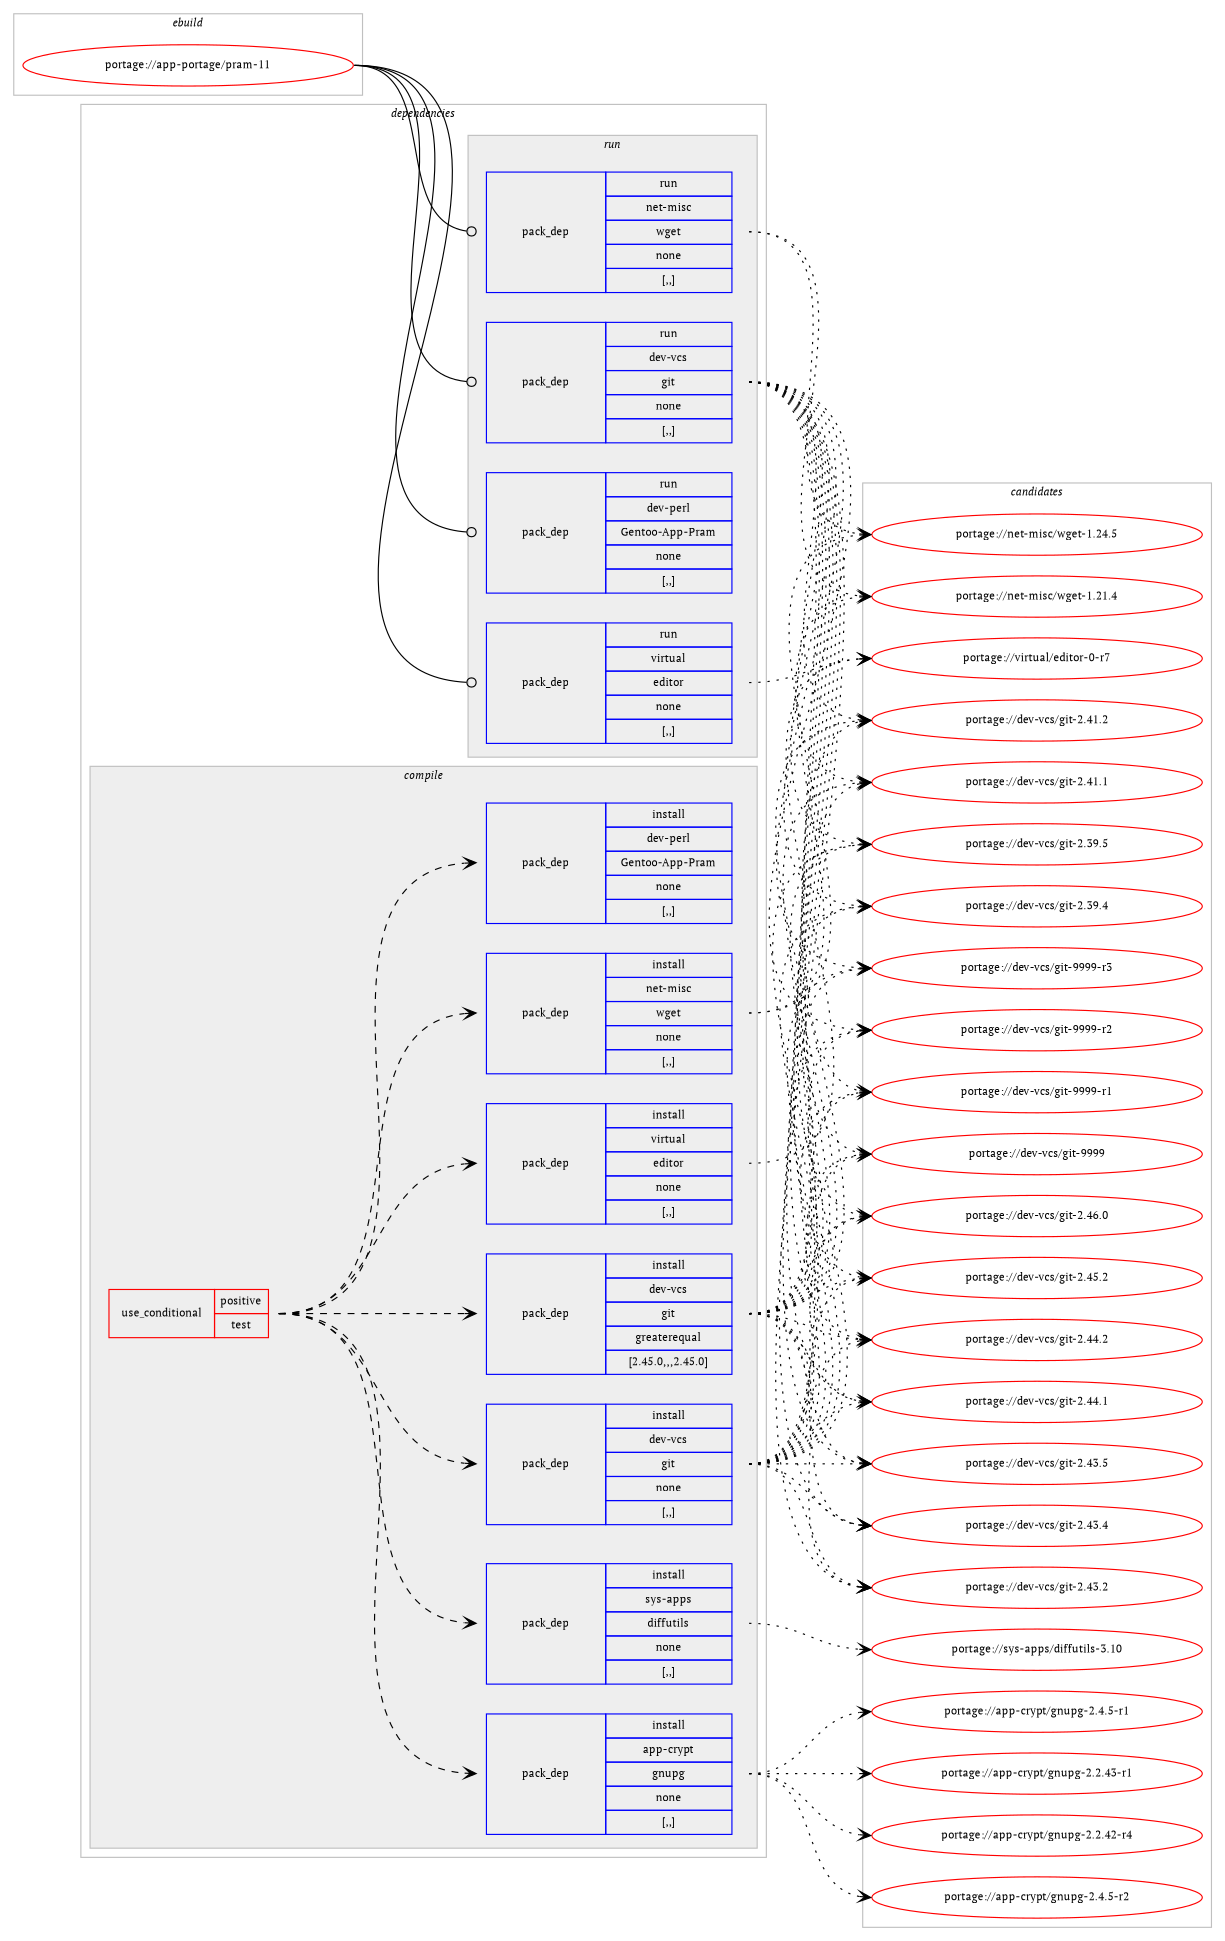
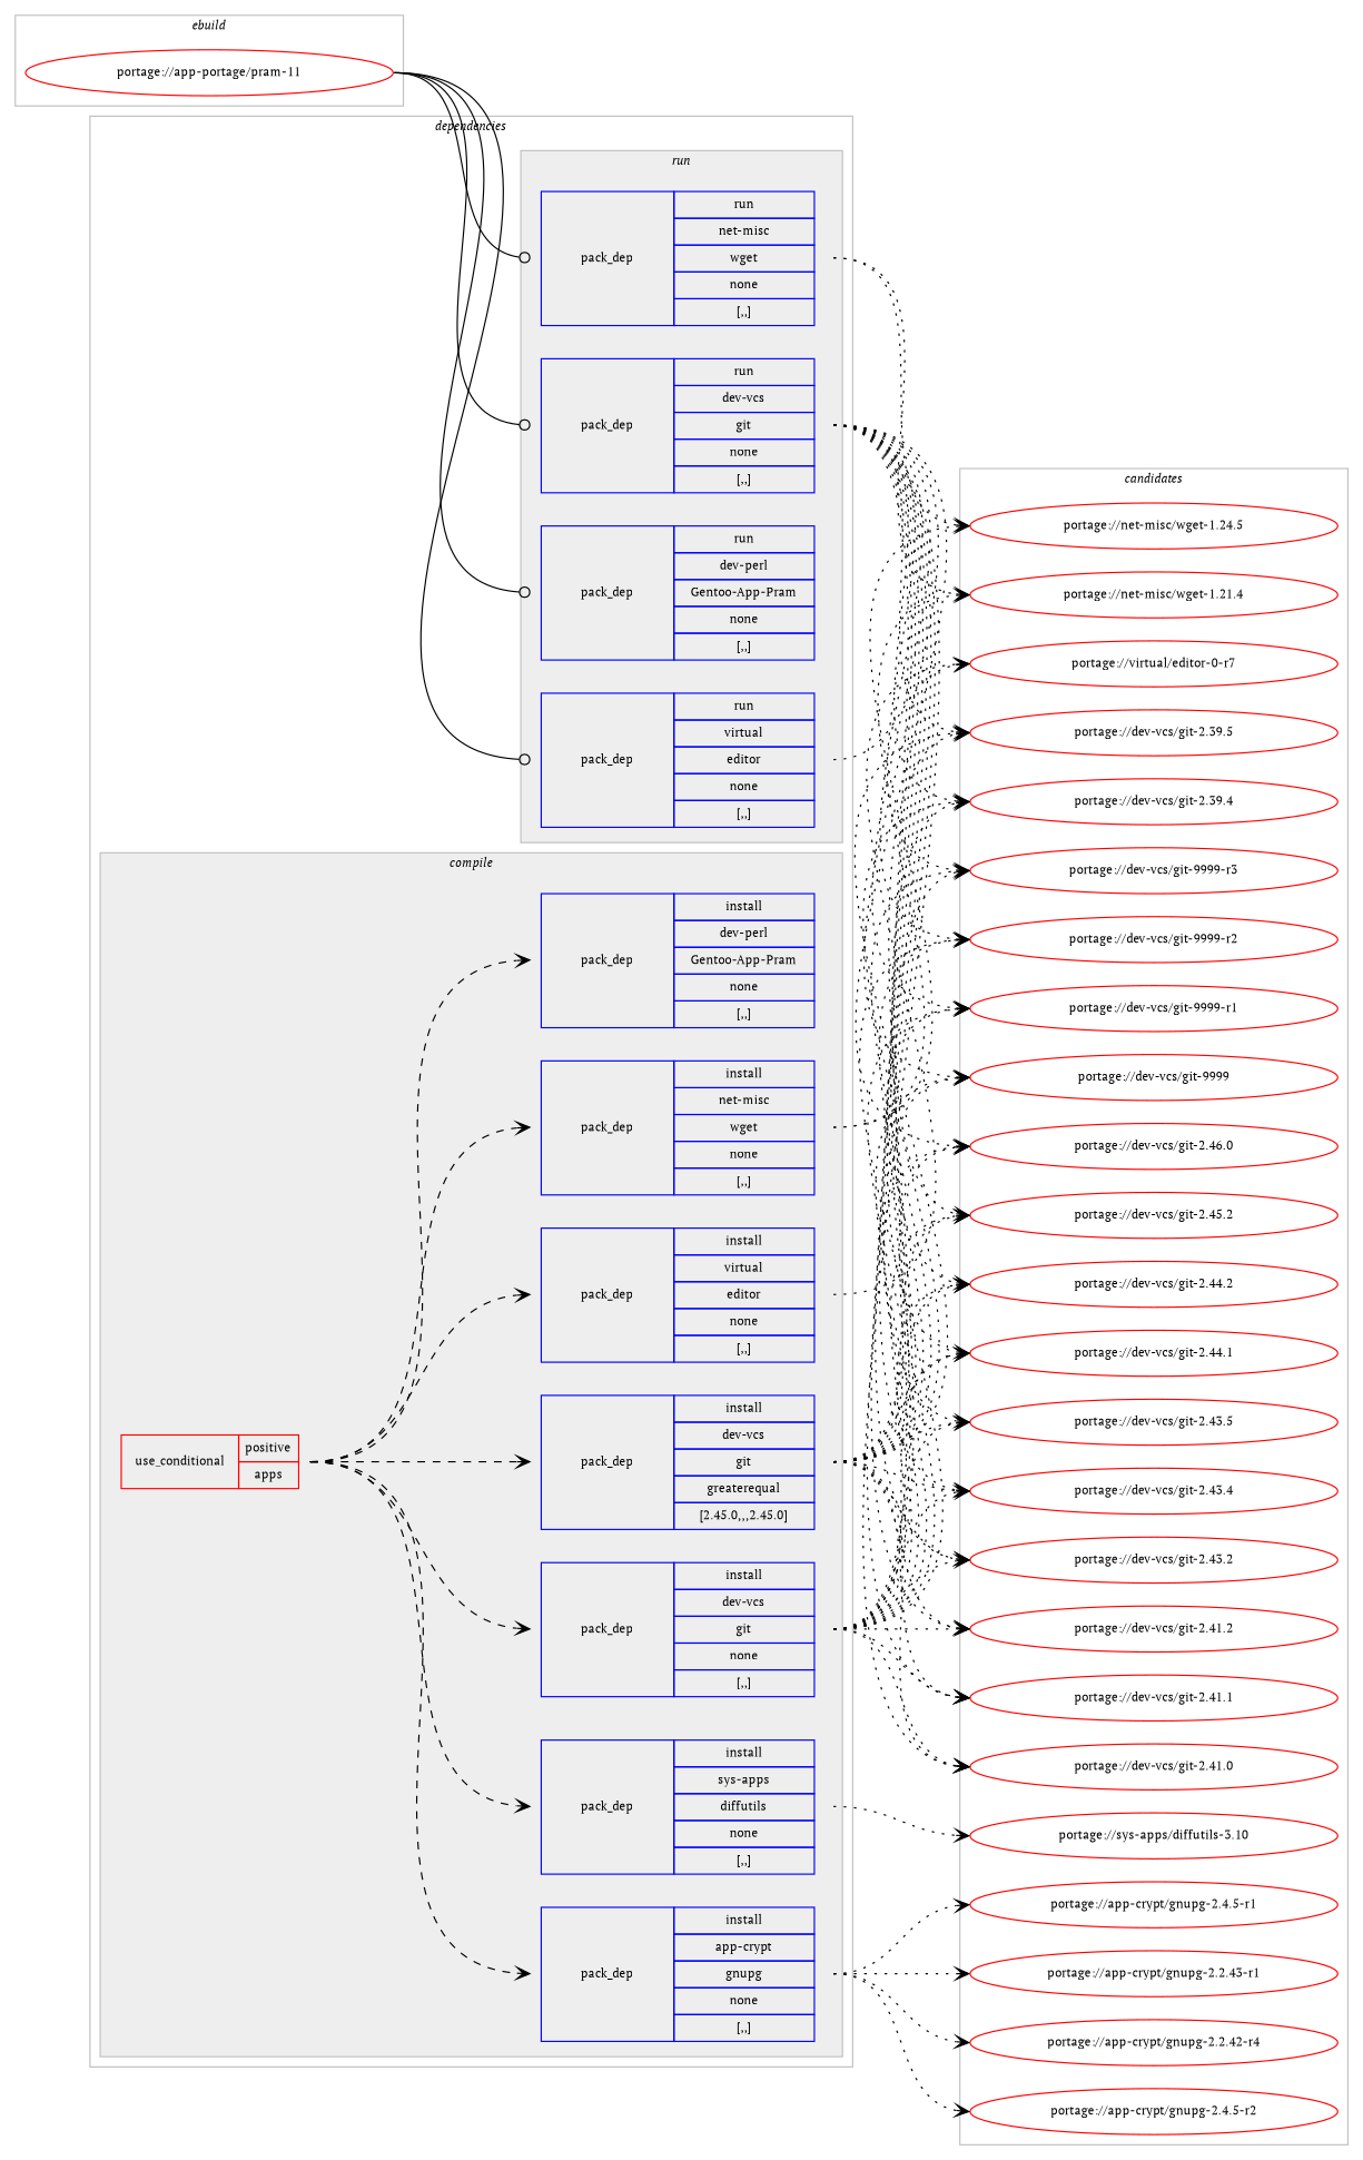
  digraph {
    compound=true
    concentrate=true
    fontname="PT Serif"
    fontsize=10
    newrank=true
    rankdir=LR
    ranksep=1.5
    node [color=red fontname="PT Serif" fontsize=10]
    edge [arrowhead=vee fontname="PT Serif" headport=w style=dotted tailport=e weight=100]
    n1 [label="portage://app-portage/pram-11" width=4]
    n2 [color=blue label=<<TABLE BORDER="0" CELLBORDER="1" CELLSPACING="0" CELLPADDING="4" WIDTH="220"><TR><TD ROWSPAN="6" CELLPADDING="30">pack_dep</TD></TR><TR><TD WIDTH="110">install</TD></TR><TR><TD>dev-vcs</TD></TR><TR><TD>git</TD></TR><TR><TD>none</TD></TR><TR><TD>[,,]</TD></TR></TABLE>> shape=none]
    n3 [color=blue label=<<TABLE BORDER="0" CELLBORDER="1" CELLSPACING="0" CELLPADDING="4" WIDTH="220"><TR><TD ROWSPAN="6" CELLPADDING="30">pack_dep</TD></TR><TR><TD WIDTH="110">install</TD></TR><TR><TD>net-misc</TD></TR><TR><TD>wget</TD></TR><TR><TD>none</TD></TR><TR><TD>[,,]</TD></TR></TABLE>> shape=none]
    n4 [color=blue label=<<TABLE BORDER="0" CELLBORDER="1" CELLSPACING="0" CELLPADDING="4" WIDTH="220"><TR><TD ROWSPAN="6" CELLPADDING="30">pack_dep</TD></TR><TR><TD WIDTH="110">install</TD></TR><TR><TD>virtual</TD></TR><TR><TD>editor</TD></TR><TR><TD>none</TD></TR><TR><TD>[,,]</TD></TR></TABLE>> shape=none]
    n5 [color=blue label=<<TABLE BORDER="0" CELLBORDER="1" CELLSPACING="0" CELLPADDING="4" WIDTH="220"><TR><TD ROWSPAN="6" CELLPADDING="30">pack_dep</TD></TR><TR><TD WIDTH="110">install</TD></TR><TR><TD>dev-perl</TD></TR><TR><TD>Gentoo-App-Pram</TD></TR><TR><TD>none</TD></TR><TR><TD>[,,]</TD></TR></TABLE>> shape=none]
    n6 [color=blue label=<<TABLE BORDER="0" CELLBORDER="1" CELLSPACING="0" CELLPADDING="4" WIDTH="220"><TR><TD ROWSPAN="6" CELLPADDING="30">pack_dep</TD></TR><TR><TD WIDTH="110">install</TD></TR><TR><TD>app-crypt</TD></TR><TR><TD>gnupg</TD></TR><TR><TD>none</TD></TR><TR><TD>[,,]</TD></TR></TABLE>> shape=none]
    n7 [color=blue label=<<TABLE BORDER="0" CELLBORDER="1" CELLSPACING="0" CELLPADDING="4" WIDTH="220"><TR><TD ROWSPAN="6" CELLPADDING="30">pack_dep</TD></TR><TR><TD WIDTH="110">install</TD></TR><TR><TD>dev-vcs</TD></TR><TR><TD>git</TD></TR><TR><TD>greaterequal</TD></TR><TR><TD>[2.45.0,,,2.45.0]</TD></TR></TABLE>> shape=none]
    n8 [color=blue label=<<TABLE BORDER="0" CELLBORDER="1" CELLSPACING="0" CELLPADDING="4" WIDTH="220"><TR><TD ROWSPAN="6" CELLPADDING="30">pack_dep</TD></TR><TR><TD WIDTH="110">install</TD></TR><TR><TD>sys-apps</TD></TR><TR><TD>diffutils</TD></TR><TR><TD>none</TD></TR><TR><TD>[,,]</TD></TR></TABLE>> shape=none]
-   n9 [label=<<TABLE BORDER="0" CELLBORDER="1" CELLSPACING="0" CELLPADDING="4"><TR><TD ROWSPAN="3" CELLPADDING="10">use_conditional</TD></TR><TR><TD>positive</TD></TR><TR><TD>test</TD></TR></TABLE>> shape=none]
+   n9 [label=<<TABLE BORDER="0" CELLBORDER="1" CELLSPACING="0" CELLPADDING="4"><TR><TD ROWSPAN="3" CELLPADDING="10">use_conditional</TD></TR><TR><TD>positive</TD></TR><TR><TD>apps</TD></TR></TABLE>> shape=none]
    n10 [color=blue label=<<TABLE BORDER="0" CELLBORDER="1" CELLSPACING="0" CELLPADDING="4" WIDTH="220"><TR><TD ROWSPAN="6" CELLPADDING="30">pack_dep</TD></TR><TR><TD WIDTH="110">run</TD></TR><TR><TD>virtual</TD></TR><TR><TD>editor</TD></TR><TR><TD>none</TD></TR><TR><TD>[,,]</TD></TR></TABLE>> shape=none]
    n11 [color=blue label=<<TABLE BORDER="0" CELLBORDER="1" CELLSPACING="0" CELLPADDING="4" WIDTH="220"><TR><TD ROWSPAN="6" CELLPADDING="30">pack_dep</TD></TR><TR><TD WIDTH="110">run</TD></TR><TR><TD>dev-vcs</TD></TR><TR><TD>git</TD></TR><TR><TD>none</TD></TR><TR><TD>[,,]</TD></TR></TABLE>> shape=none]
    n12 [color=blue label=<<TABLE BORDER="0" CELLBORDER="1" CELLSPACING="0" CELLPADDING="4" WIDTH="220"><TR><TD ROWSPAN="6" CELLPADDING="30">pack_dep</TD></TR><TR><TD WIDTH="110">run</TD></TR><TR><TD>net-misc</TD></TR><TR><TD>wget</TD></TR><TR><TD>none</TD></TR><TR><TD>[,,]</TD></TR></TABLE>> shape=none]
    n13 [color=blue label=<<TABLE BORDER="0" CELLBORDER="1" CELLSPACING="0" CELLPADDING="4" WIDTH="220"><TR><TD ROWSPAN="6" CELLPADDING="30">pack_dep</TD></TR><TR><TD WIDTH="110">run</TD></TR><TR><TD>dev-perl</TD></TR><TR><TD>Gentoo-App-Pram</TD></TR><TR><TD>none</TD></TR><TR><TD>[,,]</TD></TR></TABLE>> shape=none]
    n14 [label="portage://dev-vcs/git-9999-r3" width=4]
    n15 [label="portage://dev-vcs/git-9999-r2" width=4]
    n16 [label="portage://dev-vcs/git-9999-r1" width=4]
    n17 [label="portage://dev-vcs/git-9999" width=4]
    n18 [label="portage://dev-vcs/git-2.46.0" width=4]
    n19 [label="portage://dev-vcs/git-2.45.2" width=4]
    n20 [label="portage://dev-vcs/git-2.44.2" width=4]
    n21 [label="portage://dev-vcs/git-2.44.1" width=4]
    n22 [label="portage://dev-vcs/git-2.43.5" width=4]
    n23 [label="portage://dev-vcs/git-2.43.4" width=4]
    n24 [label="portage://dev-vcs/git-2.43.2" width=4]
    n25 [label="portage://dev-vcs/git-2.41.2" width=4]
    n26 [label="portage://dev-vcs/git-2.41.1" width=4]
+   n27 [label="portage://dev-vcs/git-2.41.0" width=4]
    n28 [label="portage://dev-vcs/git-2.39.5" width=4]
    n29 [label="portage://dev-vcs/git-2.39.4" width=4]
    n30 [label="portage://net-misc/wget-1.24.5" width=4]
    n31 [label="portage://net-misc/wget-1.21.4" width=4]
    n32 [label="portage://virtual/editor-0-r7" width=4]
    n33 [label="portage://app-crypt/gnupg-2.4.5-r2" width=4]
    n34 [label="portage://app-crypt/gnupg-2.4.5-r1" width=4]
    n35 [label="portage://app-crypt/gnupg-2.2.43-r1" width=4]
    n36 [label="portage://app-crypt/gnupg-2.2.42-r4" width=4]
    n37 [label="portage://sys-apps/diffutils-3.10" width=4]
    subgraph cluster_1 {
      color=gray
      label=<<i>ebuild</i>>
      n1
    }
    subgraph cluster_2 {
      color=gray
      label=<<i>dependencies</i>>
      subgraph cluster_3 {
        color=gray
        fillcolor="#eeeeee"
        label=<<i>compile</i>>
        style=filled
        subgraph sub_4 {
          color=gray
          fillcolor="#eeeeee"
          label=<<i>compile</i>>
          style=filled
          n9
          subgraph sub_5 {
            color=gray
            fillcolor="#eeeeee"
            label=<<i>compile</i>>
            style=filled
            n2
          }
          subgraph sub_6 {
            color=gray
            fillcolor="#eeeeee"
            label=<<i>compile</i>>
            style=filled
            n3
          }
          subgraph sub_7 {
            color=gray
            fillcolor="#eeeeee"
            label=<<i>compile</i>>
            style=filled
            n4
          }
          subgraph sub_8 {
            color=gray
            fillcolor="#eeeeee"
            label=<<i>compile</i>>
            style=filled
            n5
          }
          subgraph sub_9 {
            color=gray
            fillcolor="#eeeeee"
            label=<<i>compile</i>>
            style=filled
            n6
          }
          subgraph sub_10 {
            color=gray
            fillcolor="#eeeeee"
            label=<<i>compile</i>>
            style=filled
            n7
          }
          subgraph sub_11 {
            color=gray
            fillcolor="#eeeeee"
            label=<<i>compile</i>>
            style=filled
            n8
          }
        }
      }
      subgraph cluster_12 {
        color=gray
        fillcolor="#eeeeee"
        label=<<i>compile and run</i>>
        style=filled
      }
      subgraph cluster_13 {
        color=gray
        fillcolor="#eeeeee"
        label=<<i>run</i>>
        style=filled
        subgraph sub_14 {
          color=gray
          fillcolor="#eeeeee"
          label=<<i>run</i>>
          style=filled
          n10
        }
        subgraph sub_15 {
          color=gray
          fillcolor="#eeeeee"
          label=<<i>run</i>>
          style=filled
          n11
        }
        subgraph sub_16 {
          color=gray
          fillcolor="#eeeeee"
          label=<<i>run</i>>
          style=filled
          n12
        }
        subgraph sub_17 {
          color=gray
          fillcolor="#eeeeee"
          label=<<i>run</i>>
          style=filled
          n13
        }
      }
    }
    subgraph cluster_18 {
      color=gray
      label=<<i>candidates</i>>
      rank=same
      subgraph sub_19 {
        color=black
        label=<<i>candidates</i>>
        nodesep=1
        rank=same
        n14
        n15
        n16
        n17
        n18
        n19
        n20
        n21
        n22
        n23
        n24
        n25
        n26
+       n27
        n28
        n29
      }
      subgraph sub_20 {
        color=black
        label=<<i>candidates</i>>
        nodesep=1
        rank=same
        n30
        n31
      }
      subgraph sub_21 {
        color=black
        label=<<i>candidates</i>>
        nodesep=1
        rank=same
        n32
      }
      subgraph sub_22 {
        color=black
        label=<<i>candidates</i>>
        nodesep=1
        rank=same
      }
      subgraph sub_23 {
        color=black
        label=<<i>candidates</i>>
        nodesep=1
        rank=same
        n14
        n15
        n16
        n17
        n18
        n19
        n20
        n21
        n22
        n23
        n24
        n25
        n26
+       n27
        n28
        n29
      }
      subgraph sub_24 {
        color=black
        label=<<i>candidates</i>>
        nodesep=1
        rank=same
        n33
        n34
        n35
        n36
      }
      subgraph sub_25 {
        color=black
        label=<<i>candidates</i>>
        nodesep=1
        rank=same
        n14
        n15
        n16
        n17
        n18
        n19
        n20
        n21
        n22
        n23
        n24
        n25
        n26
+       n27
        n28
        n29
      }
      subgraph sub_26 {
        color=black
        label=<<i>candidates</i>>
        nodesep=1
        rank=same
        n37
      }
      subgraph sub_27 {
        color=black
        label=<<i>candidates</i>>
        nodesep=1
        rank=same
        n30
        n31
      }
      subgraph sub_28 {
        color=black
        label=<<i>candidates</i>>
        nodesep=1
        rank=same
        n32
      }
      subgraph sub_29 {
        color=black
        label=<<i>candidates</i>>
        nodesep=1
        rank=same
      }
    }
    n1 -> n10 [arrowhead=odot style=solid weight=20]
    n1 -> n11 [arrowhead=odot style=solid weight=20]
    n1 -> n12 [arrowhead=odot style=solid weight=20]
    n1 -> n13 [arrowhead=odot style=solid weight=20]
    n2 -> n14
    n2 -> n15
    n2 -> n16
    n2 -> n17
    n2 -> n18
    n2 -> n19
    n2 -> n20
    n2 -> n21
    n2 -> n22
    n2 -> n23
    n2 -> n24
    n2 -> n25
    n2 -> n26
+   n2 -> n27
    n2 -> n28
    n2 -> n29
    n3 -> n30
    n3 -> n31
    n4 -> n32
    n6 -> n33
    n6 -> n34
    n6 -> n35
    n6 -> n36
    n7 -> n14
    n7 -> n15
    n7 -> n16
    n7 -> n17
    n7 -> n18
    n7 -> n19
    n7 -> n20
    n7 -> n21
    n7 -> n22
    n7 -> n23
    n7 -> n24
    n7 -> n25
    n7 -> n26
+   n7 -> n27
    n7 -> n28
    n7 -> n29
    n8 -> n37
    n9 -> n2 [style=dashed weight=20]
    n9 -> n3 [style=dashed weight=20]
    n9 -> n4 [style=dashed weight=20]
    n9 -> n5 [style=dashed weight=20]
    n9 -> n6 [style=dashed weight=20]
    n9 -> n7 [style=dashed weight=20]
    n9 -> n8 [style=dashed weight=20]
    n10 -> n32
    n11 -> n14
    n11 -> n15
    n11 -> n16
    n11 -> n17
    n11 -> n18
    n11 -> n19
    n11 -> n20
    n11 -> n21
    n11 -> n22
    n11 -> n23
    n11 -> n24
    n11 -> n25
    n11 -> n26
+   n11 -> n27
    n11 -> n28
    n11 -> n29
    n12 -> n30
    n12 -> n31
  }
